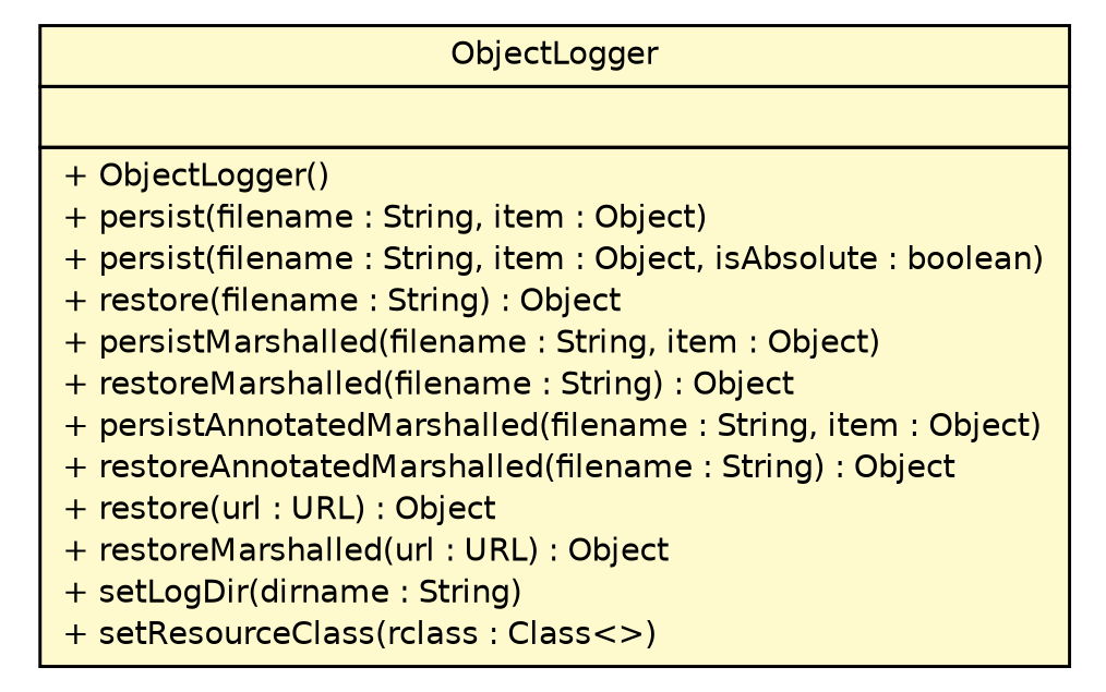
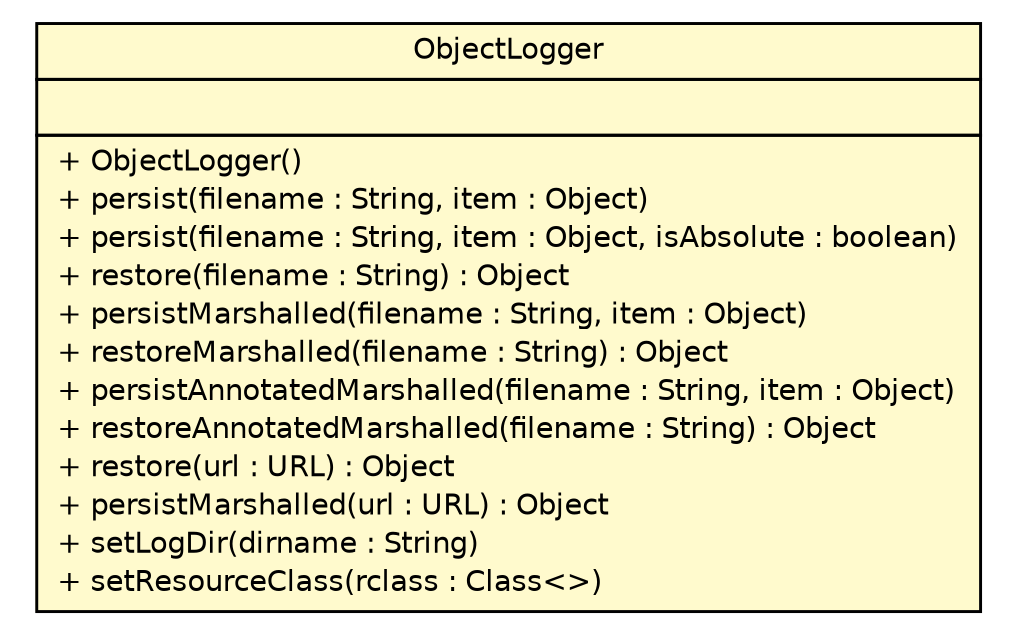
  digraph {
    nodesep=0.25
    ranksep=0.5
-   n1 [fontcolor=black fontname=Helvetica fontsize=10.0 label=<<table title="sorcer.util.ObjectLogger" border="0" cellborder="1" cellspacing="0" cellpadding="2" port="p" bgcolor="lemonChiffon" href="./ObjectLogger.html"> 		<tr><td><table border="0" cellspacing="0" cellpadding="1"> <tr><td align="center" balign="center"> ObjectLogger </td></tr> 		</table></td></tr> 		<tr><td><table border="0" cellspacing="0" cellpadding="1"> <tr><td align="left" balign="left">  </td></tr> 		</table></td></tr> 		<tr><td><table border="0" cellspacing="0" cellpadding="1"> <tr><td align="left" balign="left"> + ObjectLogger() </td></tr> <tr><td align="left" balign="left"> + persist(filename : String, item : Object) </td></tr> <tr><td align="left" balign="left"> + persist(filename : String, item : Object, isAbsolute : boolean) </td></tr> <tr><td align="left" balign="left"> + restore(filename : String) : Object </td></tr> <tr><td align="left" balign="left"> + persistMarshalled(filename : String, item : Object) </td></tr> <tr><td align="left" balign="left"> + restoreMarshalled(filename : String) : Object </td></tr> <tr><td align="left" balign="left"> + persistAnnotatedMarshalled(filename : String, item : Object) </td></tr> <tr><td align="left" balign="left"> + restoreAnnotatedMarshalled(filename : String) : Object </td></tr> <tr><td align="left" balign="left"> + restore(url : URL) : Object </td></tr> <tr><td align="left" balign="left"> + restoreMarshalled(url : URL) : Object </td></tr> <tr><td align="left" balign="left"> + setLogDir(dirname : String) </td></tr> <tr><td align="left" balign="left"> + setResourceClass(rclass : Class&lt;&gt;) </td></tr> 		</table></td></tr> 		</table>> shape=plaintext]
+   n1 [fontcolor=black fontname=Helvetica fontsize=10.0 label=<<table title="sorcer.util.ObjectLogger" border="0" cellborder="1" cellspacing="0" cellpadding="2" port="p" bgcolor="lemonChiffon" href="./ObjectLogger.html"> 		<tr><td><table border="0" cellspacing="0" cellpadding="1"> <tr><td align="center" balign="center"> ObjectLogger </td></tr> 		</table></td></tr> 		<tr><td><table border="0" cellspacing="0" cellpadding="1"> <tr><td align="left" balign="left">  </td></tr> 		</table></td></tr> 		<tr><td><table border="0" cellspacing="0" cellpadding="1"> <tr><td align="left" balign="left"> + ObjectLogger() </td></tr> <tr><td align="left" balign="left"> + persist(filename : String, item : Object) </td></tr> <tr><td align="left" balign="left"> + persist(filename : String, item : Object, isAbsolute : boolean) </td></tr> <tr><td align="left" balign="left"> + restore(filename : String) : Object </td></tr> <tr><td align="left" balign="left"> + persistMarshalled(filename : String, item : Object) </td></tr> <tr><td align="left" balign="left"> + restoreMarshalled(filename : String) : Object </td></tr> <tr><td align="left" balign="left"> + persistAnnotatedMarshalled(filename : String, item : Object) </td></tr> <tr><td align="left" balign="left"> + restoreAnnotatedMarshalled(filename : String) : Object </td></tr> <tr><td align="left" balign="left"> + restore(url : URL) : Object </td></tr> <tr><td align="left" balign="left"> + persistMarshalled(url : URL) : Object </td></tr> <tr><td align="left" balign="left"> + setLogDir(dirname : String) </td></tr> <tr><td align="left" balign="left"> + setResourceClass(rclass : Class&lt;&gt;) </td></tr> 		</table></td></tr> 		</table>> shape=plaintext]
  }
